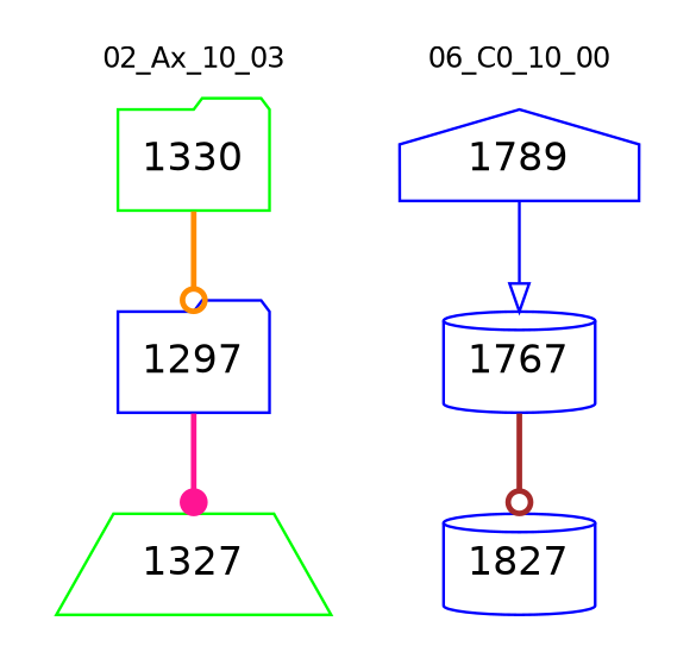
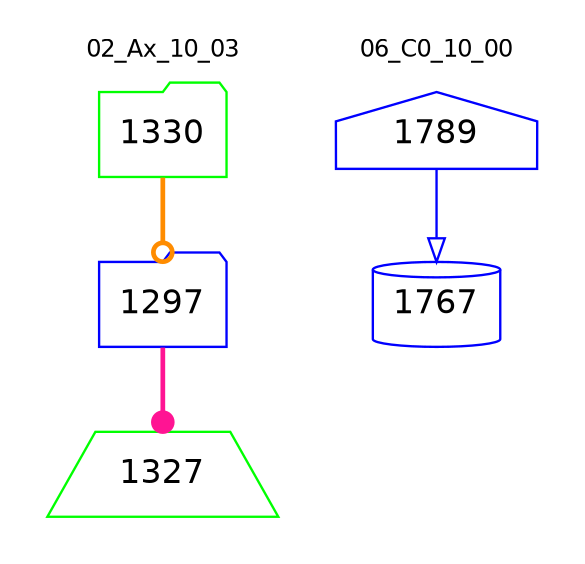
  digraph {
    fontname="DejaVu Sans"
    node [color=blue fontname="DejaVu Sans" shape=folder]
    edge [arrowhead=odot fontname="DejaVu Sans" style=bold]
    n1 [color=green label=1330]
    n2 [label=1297]
    n3 [color=green label=1327 shape=trapezium]
    n4 [label=1789 shape=house]
    n5 [label=1767 shape=cylinder]
-   n6 [label=1827 shape=cylinder]
    subgraph cluster_1 {
      color=white
      fontsize=10
      label="02_Ax_10_03"
      n1
      n2
      n3
    }
    subgraph cluster_2 {
      color=white
      fontsize=10
      label="06_C0_10_00"
      n4
      n5
-     n6
    }
    n1 -> n2 [color=darkorange]
    n2 -> n3 [arrowhead=dot color=deeppink]
    n4 -> n5 [arrowhead=onormal color=blue style=solid]
-   n5 -> n6 [color=brown]
  }
